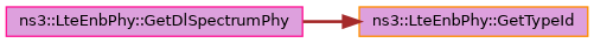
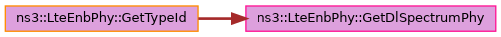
  digraph {
    rankdir=RL
    node [fillcolor=plum fontname=Helvetica fontsize=10 shape=record style=filled]
    n1 [color=deeppink fontcolor=black height=0.2 label="ns3::LteEnbPhy::GetDlSpectrumPhy" width=0.4]
    n2 [color=darkorange height=0.2 label="ns3::LteEnbPhy::GetTypeId" width=0.4]
-   n2 -> n1 [color=brown dir=back fontname=Helvetica fontsize=10 labelfontname=Helvetica labelfontsize=10 style=bold]
+   n1 -> n2 [color=brown dir=back fontname=Helvetica fontsize=10 labelfontname=Helvetica labelfontsize=10 style=bold]
  }
